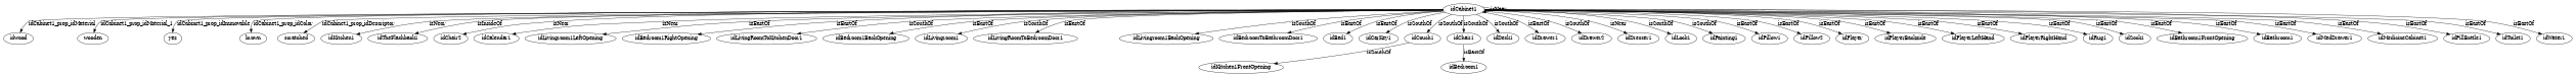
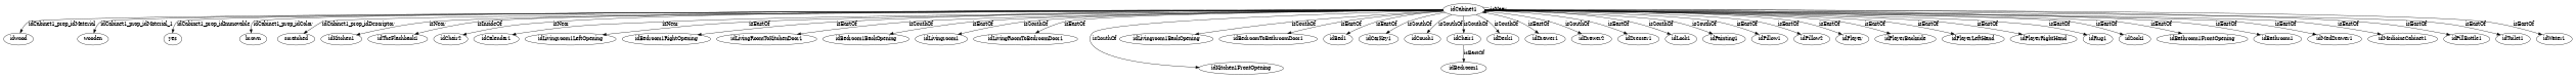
  digraph {
    node [node_type=entity_node]
    edge [edge_type=relationship]
    idCabinet1
    idwood [node_type=property_node]
    wooden [node_type=property_node]
    yes [node_type=property_node]
    brown [node_type=property_node]
    scratched [node_type=property_node]
    idKitchen1
    idTheFlashback1
    idChair2
    idCalendar1
    idLivingroom1LeftOpening
    idBedroom1RightOpening
    idLivingRoomToKitchenDoor1
    idBedroom1BackOpening
    idLivingroom1
    idLivingRoomToBedroomDoor1
    idKitchen1FrontOpening
    idLivingroom1BackOpening
    idBedroomToBathroomDoor1
    idBed1
    idCarKey1
    idChair1
    idCouch1
    idDesk1
    idDrawer1
    idDrawer2
    idDresser1
    idLock1
    idPainting1
    idPillow1
    idPillow2
    idPlayer
    idPlayerBackside
    idPlayerLeftHand
    idPlayerRightHand
    idRug1
    idSock1
    idBathroom1FrontOpening
    idBathroom1
    idMedDrawer1
    idMedicineCabinet1
    idPillBottle1
    idToilet1
    idWater1
    idBedroom1
    idCabinet1 -> idCabinet1 [label=isNear]
    idCabinet1 -> idwood [edge_type=property label=idCabinet1_prop_idMaterial]
    idCabinet1 -> wooden [edge_type=property label=idCabinet1_prop_idMaterial_1]
    idCabinet1 -> yes [edge_type=property label=idCabinet1_prop_idImmovable]
    idCabinet1 -> brown [edge_type=property label=idCabinet1_prop_idColor]
    idCabinet1 -> scratched [edge_type=property label=idCabinet1_prop_idDescriptor]
    idCabinet1 -> idKitchen1 [label=isNear]
    idCabinet1 -> idTheFlashback1 [label=isInsideOf]
    idCabinet1 -> idChair2 [label=isNear]
    idCabinet1 -> idCalendar1 [label=isNear]
    idCabinet1 -> idLivingroom1LeftOpening [label=isEastOf]
    idCabinet1 -> idBedroom1RightOpening [label=isEastOf]
    idCabinet1 -> idLivingRoomToKitchenDoor1 [label=isSouthOf]
    idCabinet1 -> idBedroom1BackOpening [label=isEastOf]
    idCabinet1 -> idLivingroom1 [label=isSouthOf]
    idCabinet1 -> idLivingRoomToBedroomDoor1 [label=isEastOf]
-   idCouch1 -> idKitchen1FrontOpening [label=isSouthOf]
+   idCabinet1 -> idKitchen1FrontOpening [label=isSouthOf]
    idCabinet1 -> idLivingroom1BackOpening [label=isSouthOf]
    idCabinet1 -> idBedroomToBathroomDoor1 [label=isEastOf]
    idCabinet1 -> idBed1 [label=isEastOf]
    idCabinet1 -> idCarKey1 [label=isSouthOf]
    idCabinet1 -> idChair1 [label=isSouthOf]
    idCabinet1 -> idCouch1 [label=isSouthOf]
    idCabinet1 -> idDesk1 [label=isSouthOf]
    idCabinet1 -> idDrawer1 [label=isEastOf]
    idCabinet1 -> idDrawer2 [label=isSouthOf]
-   idCabinet1 -> idDresser1 [label=isNear]
+   idCabinet1 -> idDresser1 [label=isEastOf]
    idCabinet1 -> idLock1 [label=isSouthOf]
    idCabinet1 -> idPainting1 [label=isSouthOf]
    idCabinet1 -> idPillow1 [label=isEastOf]
    idCabinet1 -> idPillow2 [label=isEastOf]
    idCabinet1 -> idPlayer [label=isEastOf]
    idCabinet1 -> idPlayerBackside [label=isEastOf]
    idCabinet1 -> idPlayerLeftHand [label=isEastOf]
    idCabinet1 -> idPlayerRightHand [label=isEastOf]
    idCabinet1 -> idRug1 [label=isEastOf]
    idCabinet1 -> idSock1 [label=isEastOf]
    idCabinet1 -> idBathroom1FrontOpening [label=isEastOf]
    idCabinet1 -> idBathroom1 [label=isEastOf]
    idCabinet1 -> idMedDrawer1 [label=isEastOf]
    idCabinet1 -> idMedicineCabinet1 [label=isEastOf]
    idCabinet1 -> idPillBottle1 [label=isEastOf]
    idCabinet1 -> idToilet1 [label=isEastOf]
    idCabinet1 -> idWater1 [label=isEastOf]
    idChair1 -> idBedroom1 [label=isEastOf]
  }
